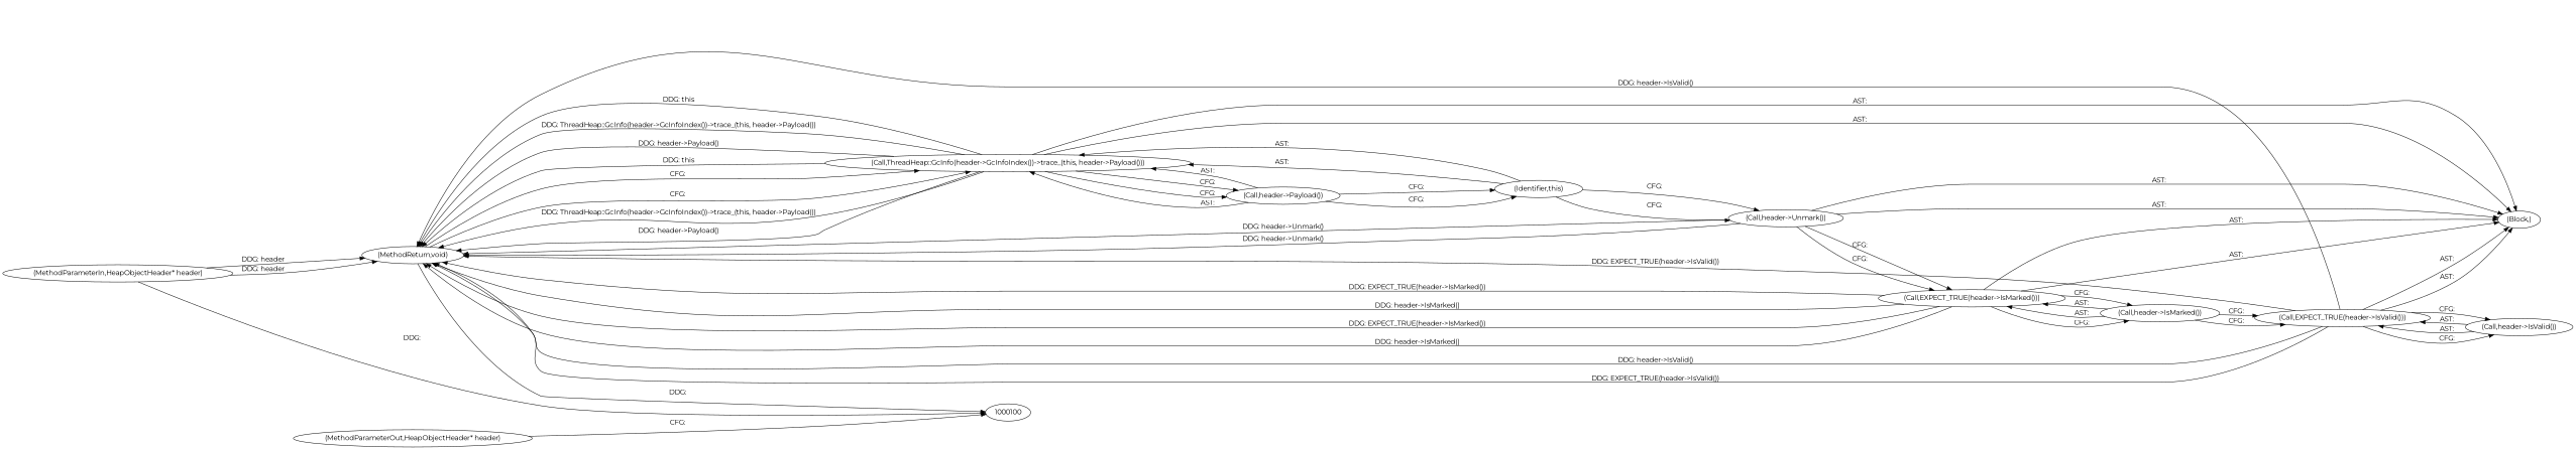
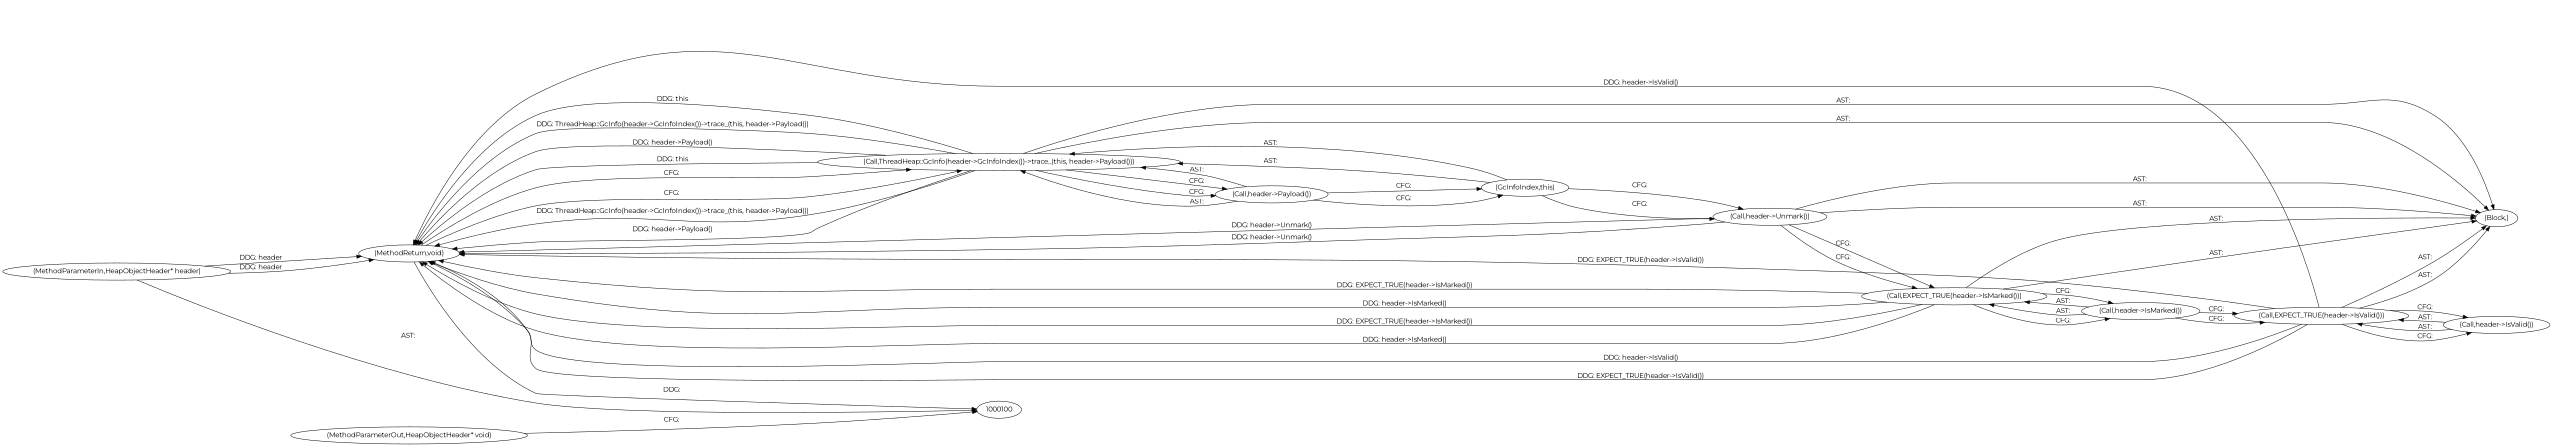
  digraph {
    fontname=Montserrat
    rankdir=LR
    node [fontname=Montserrat]
    edge [fontname=Montserrat]
    n1 [label="(MethodReturn,void)"]
    n2 [label="(Call,ThreadHeap::GcInfo(header->GcInfoIndex())->trace_(this, header->Payload()))"]
    1000100
    n4 [label="(Block,)"]
    n5 [label="(Call,header->Payload())"]
    n6 [label="(MethodParameterIn,HeapObjectHeader* header)"]
-   n7 [label="(MethodParameterOut,HeapObjectHeader* header)"]
+   n7 [label="(MethodParameterOut,HeapObjectHeader* void)"]
    n8 [label="(Call,header->IsValid())"]
    n9 [label="(Call,EXPECT_TRUE(header->IsValid()))"]
    n10 [label="(Call,header->IsMarked())"]
    n11 [label="(Call,EXPECT_TRUE(header->IsMarked()))"]
    n12 [label="(Call,header->Unmark())"]
-   n13 [label="(Identifier,this)"]
+   n13 [label="(GcInfoIndex,this)"]
    n1 -> n2 [label="CFG: "]
    n1 -> n2 [label="CFG: "]
    n1 -> 1000100 [label="DDG: "]
    n2 -> n1 [label="DDG: ThreadHeap::GcInfo(header->GcInfoIndex())->trace_(this, header->Payload())"]
    n2 -> n1 [label="DDG: header->Payload()"]
    n2 -> n1 [label="DDG: this"]
    n2 -> n1 [label="DDG: ThreadHeap::GcInfo(header->GcInfoIndex())->trace_(this, header->Payload())"]
    n2 -> n1 [label="DDG: header->Payload()"]
    n2 -> n1 [label="DDG: this"]
    n2 -> n4 [label="AST: "]
    n2 -> n4 [label="AST: "]
    n2 -> n5 [label="CFG: "]
    n2 -> n5 [label="CFG: "]
    n5 -> n2 [label="AST: "]
    n5 -> n2 [label="AST: "]
    n5 -> n13 [label="CFG: "]
    n5 -> n13 [label="CFG: "]
    n6 -> n1 [label="DDG: header"]
    n6 -> n1 [label="DDG: header"]
-   n6 -> 1000100 [label="DDG: "]
+   n6 -> 1000100 [label="AST: "]
    n7 -> 1000100 [label="CFG: "]
    n8 -> n9 [label="AST: "]
    n8 -> n9 [label="AST: "]
    n9 -> n1 [label="DDG: header->IsValid()"]
    n9 -> n1 [label="DDG: EXPECT_TRUE(header->IsValid())"]
    n9 -> n1 [label="DDG: header->IsValid()"]
    n9 -> n1 [label="DDG: EXPECT_TRUE(header->IsValid())"]
    n9 -> n4 [label="AST: "]
    n9 -> n4 [label="AST: "]
    n9 -> n8 [label="CFG: "]
    n9 -> n8 [label="CFG: "]
    n10 -> n9 [label="CFG: "]
    n10 -> n9 [label="CFG: "]
    n10 -> n11 [label="AST: "]
    n10 -> n11 [label="AST: "]
    n11 -> n1 [label="DDG: EXPECT_TRUE(header->IsMarked())"]
    n11 -> n1 [label="DDG: header->IsMarked()"]
    n11 -> n1 [label="DDG: EXPECT_TRUE(header->IsMarked())"]
    n11 -> n1 [label="DDG: header->IsMarked()"]
    n11 -> n4 [label="AST: "]
    n11 -> n4 [label="AST: "]
    n11 -> n10 [label="CFG: "]
    n11 -> n10 [label="CFG: "]
    n12 -> n1 [label="DDG: header->Unmark()"]
    n12 -> n1 [label="DDG: header->Unmark()"]
    n12 -> n4 [label="AST: "]
    n12 -> n4 [label="AST: "]
    n12 -> n11 [label="CFG: "]
    n12 -> n11 [label="CFG: "]
    n13 -> n2 [label="AST: "]
    n13 -> n2 [label="AST: "]
    n13 -> n12 [label="CFG: "]
    n13 -> n12 [label="CFG: "]
  }
